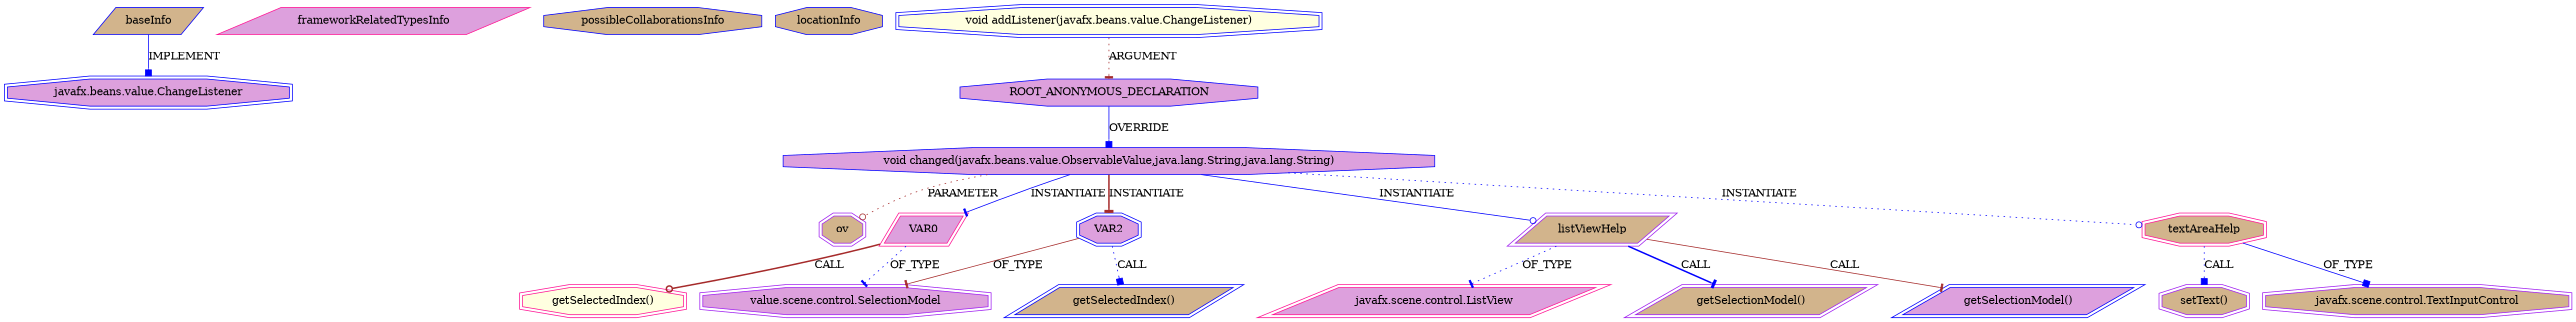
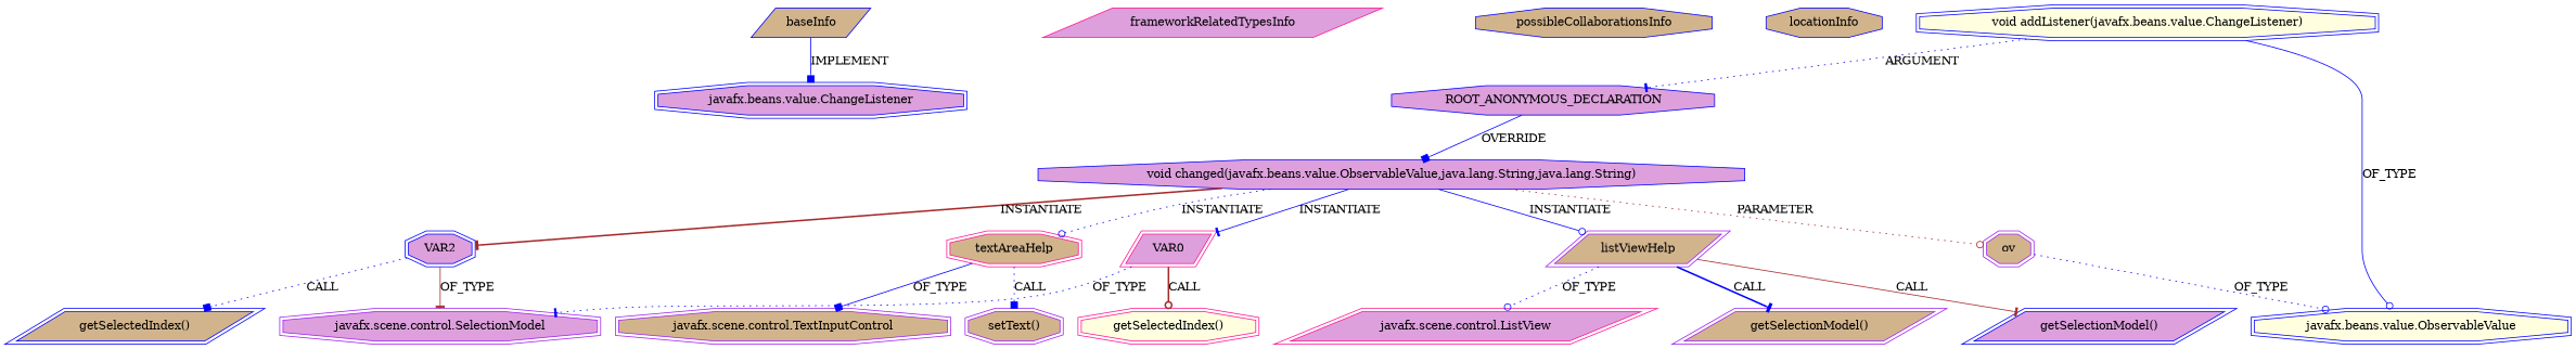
  digraph {
    node [color=blue fillcolor=tan shape=octagon style=filled isFrameworkType=true peripheries=2 vertexType=INSIDE_CALL]
    edge [arrowhead=tee color=blue style=solid]
    baseInfo [category=extension_graph graphId=2212 isAnonymous=true possibleRelation=false shape=parallelogram isFrameworkType="" peripheries="" vertexType=""]
    n2 [fillcolor=plum label="javafx.beans.value.ChangeListener" vertexType=FRAMEWORK_INTERFACE_TYPE]
    frameworkRelatedTypesInfo [0="javafx.beans.value.ChangeListener" color=deeppink fillcolor=plum shape=parallelogram isFrameworkType="" peripheries="" vertexType=""]
    possibleCollaborationsInfo [isFrameworkType="" peripheries="" vertexType=""]
    locationInfo [contextSignature="void initialize(java.net.URL,java.util.ResourceBundle)" filePath="/bpaxson62-JavaFXPOS/JavaFXPOS-master/src/gui/POSHelpController.java" graphId=2212 projectName="bpaxson62-JavaFXPOS" isFrameworkType="" peripheries="" vertexType=""]
    n6 [fillcolor=plum isFrameworkType=false label=ROOT_ANONYMOUS_DECLARATION vertexType=ROOT_ANONYMOUS_DECLARATION peripheries=""]
    n7 [fillcolor=plum isFrameworkType=false label="void changed(javafx.beans.value.ObservableValue,java.lang.String,java.lang.String)" vertexType=OVERRIDING_METHOD_DECLARATION peripheries=""]
    n8 [color=purple label=ov vertexType=PARAMETER_DECLARATION]
    n9 [color=deeppink fillcolor=plum label=VAR0 shape=parallelogram vertexType=VARIABLE_EXPRESION]
    n10 [color=purple label=listViewHelp shape=parallelogram vertexType=VARIABLE_EXPRESION]
    n11 [fillcolor=plum label=VAR2 vertexType=VARIABLE_EXPRESION]
    n12 [color=deeppink label=textAreaHelp vertexType=VARIABLE_EXPRESION]
    n13 [fillcolor=lightyellow label="void addListener(javafx.beans.value.ChangeListener)" vertexType=OUTSIDE_CALL]
-   n15 [color=purple fillcolor=plum label="value.scene.control.SelectionModel" vertexType=FRAMEWORK_CLASS_TYPE]
+   n14 [fillcolor=lightyellow label="javafx.beans.value.ObservableValue" vertexType=FRAMEWORK_INTERFACE_TYPE]
+   n15 [color=purple fillcolor=plum label="javafx.scene.control.SelectionModel" vertexType=FRAMEWORK_CLASS_TYPE]
    n16 [color=deeppink fillcolor=lightyellow label="getSelectedIndex()"]
    n17 [color=deeppink fillcolor=plum label="javafx.scene.control.ListView" shape=parallelogram vertexType=FRAMEWORK_CLASS_TYPE]
    n18 [color=purple label="getSelectionModel()" shape=parallelogram]
    n19 [fillcolor=plum label="getSelectionModel()" shape=parallelogram]
    n20 [label="getSelectedIndex()" shape=parallelogram]
    n21 [color=purple label="javafx.scene.control.TextInputControl" vertexType=FRAMEWORK_CLASS_TYPE]
    n22 [color=purple label="setText()"]
    baseInfo -> n2 [arrowhead=box label=IMPLEMENT]
    n6 -> n7 [arrowhead=box label=OVERRIDE]
    n7 -> n8 [arrowhead=odot color=brown label=PARAMETER style=dotted]
    n7 -> n9 [label=INSTANTIATE]
    n7 -> n10 [arrowhead=odot label=INSTANTIATE]
    n7 -> n11 [color=brown label=INSTANTIATE style=bold]
    n7 -> n12 [arrowhead=odot label=INSTANTIATE style=dotted]
+   n8 -> n14 [arrowhead=odot label=OF_TYPE style=dotted]
    n9 -> n15 [label=OF_TYPE style=dotted]
    n9 -> n16 [arrowhead=odot color=brown label=CALL style=bold]
-   n10 -> n17 [label=OF_TYPE style=dotted]
+   n10 -> n17 [arrowhead=odot label=OF_TYPE style=dotted]
    n10 -> n18 [label=CALL style=bold]
    n10 -> n19 [color=brown label=CALL]
    n11 -> n15 [color=brown label=OF_TYPE]
    n11 -> n20 [arrowhead=box label=CALL style=dotted]
    n12 -> n21 [arrowhead=box label=OF_TYPE]
    n12 -> n22 [arrowhead=box label=CALL style=dotted]
-   n13 -> n6 [color=brown label=ARGUMENT style=dotted]
+   n13 -> n6 [label=ARGUMENT style=dotted]
+   n13 -> n14 [arrowhead=odot label=OF_TYPE]
  }
